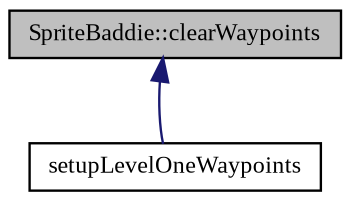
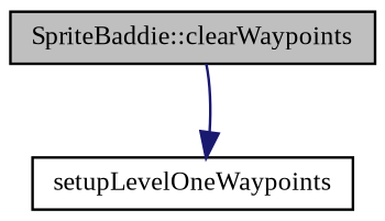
  digraph {
    rankdir=TB
    fontname="Liberation Serif"
    node [color=black fontname="Liberation Serif" fontsize=10 shape=record style=filled]
    n1 [fillcolor=grey75 fontcolor=black height=0.2 label="SpriteBaddie::clearWaypoints" width=0.4]
    n2 [fillcolor=white height=0.2 label=setupLevelOneWaypoints width=0.4]
-   n1 -> n2 [color=midnightblue dir=back fontname="Liberation Serif" fontsize=10 labelfontname=Helvetica labelfontsize=10 style=solid]
+   n2 -> n1 [color=midnightblue dir=back fontname="Liberation Serif" fontsize=10 labelfontname=Helvetica labelfontsize=10 style=solid]
  }
